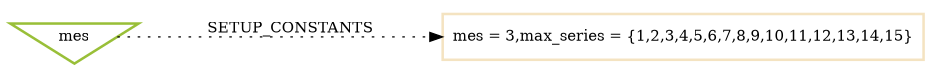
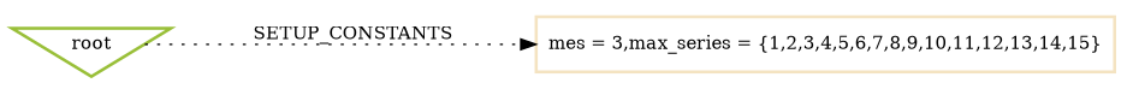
  digraph {
    nodesep=1.5
    ranksep=1.5
    rankdir=LR
    node [fontsize=12 penwidth=2]
-   n1 [color="#99BF38" label=mes shape=invtriangle]
+   n1 [color="#99BF38" label=root shape=invtriangle]
    n2 [color="#F4E3C1" label="mes = 3,max_series = \{1,2,3,4,5,6,7,8,9,10,11,12,13,14,15\}" shape=box]
    n1 -> n2 [color=black fontsize=12 label=SETUP_CONSTANTS style=dotted]
  }
